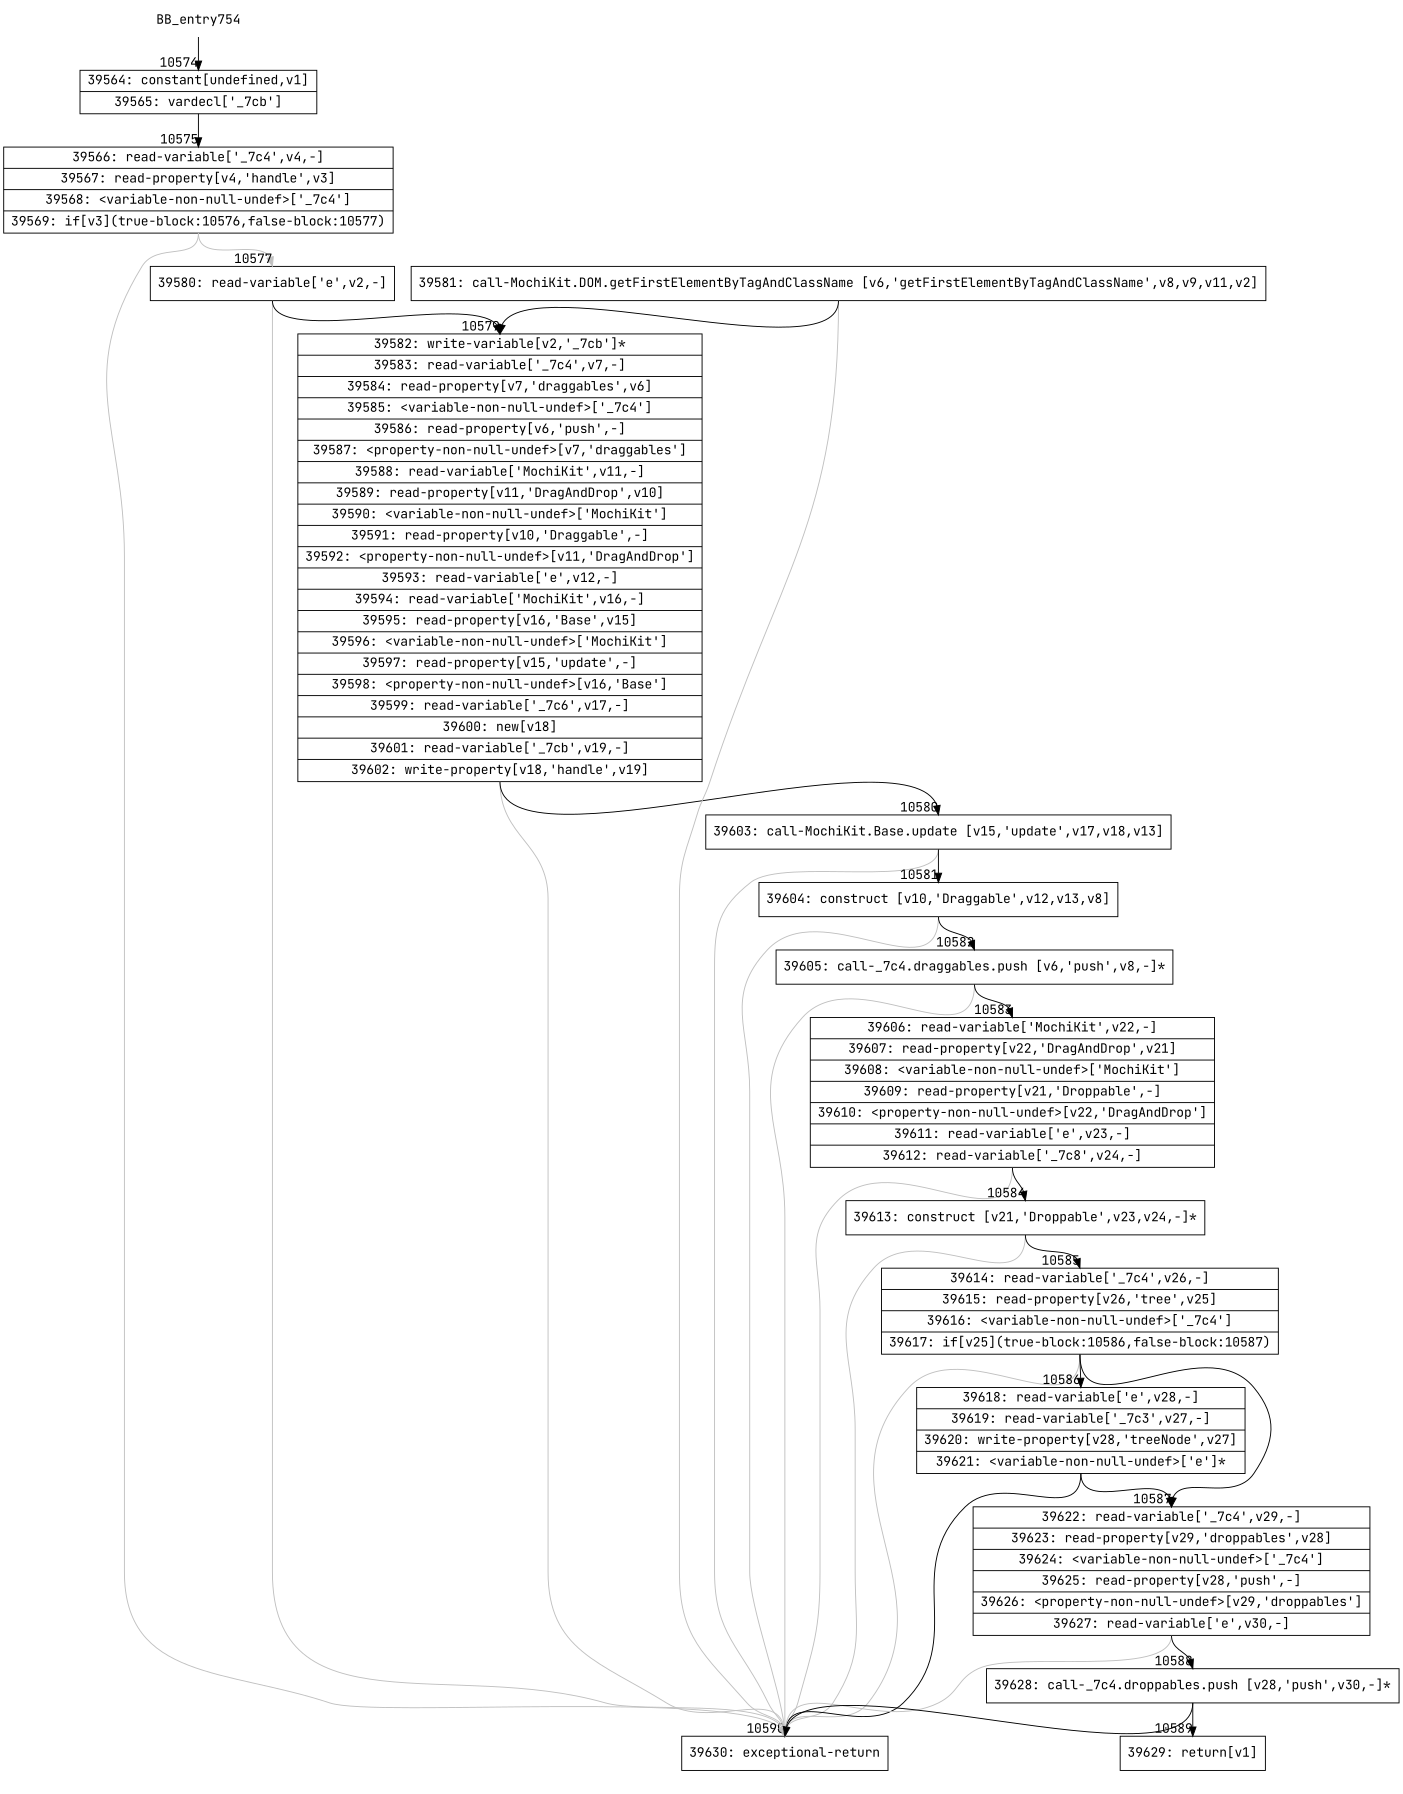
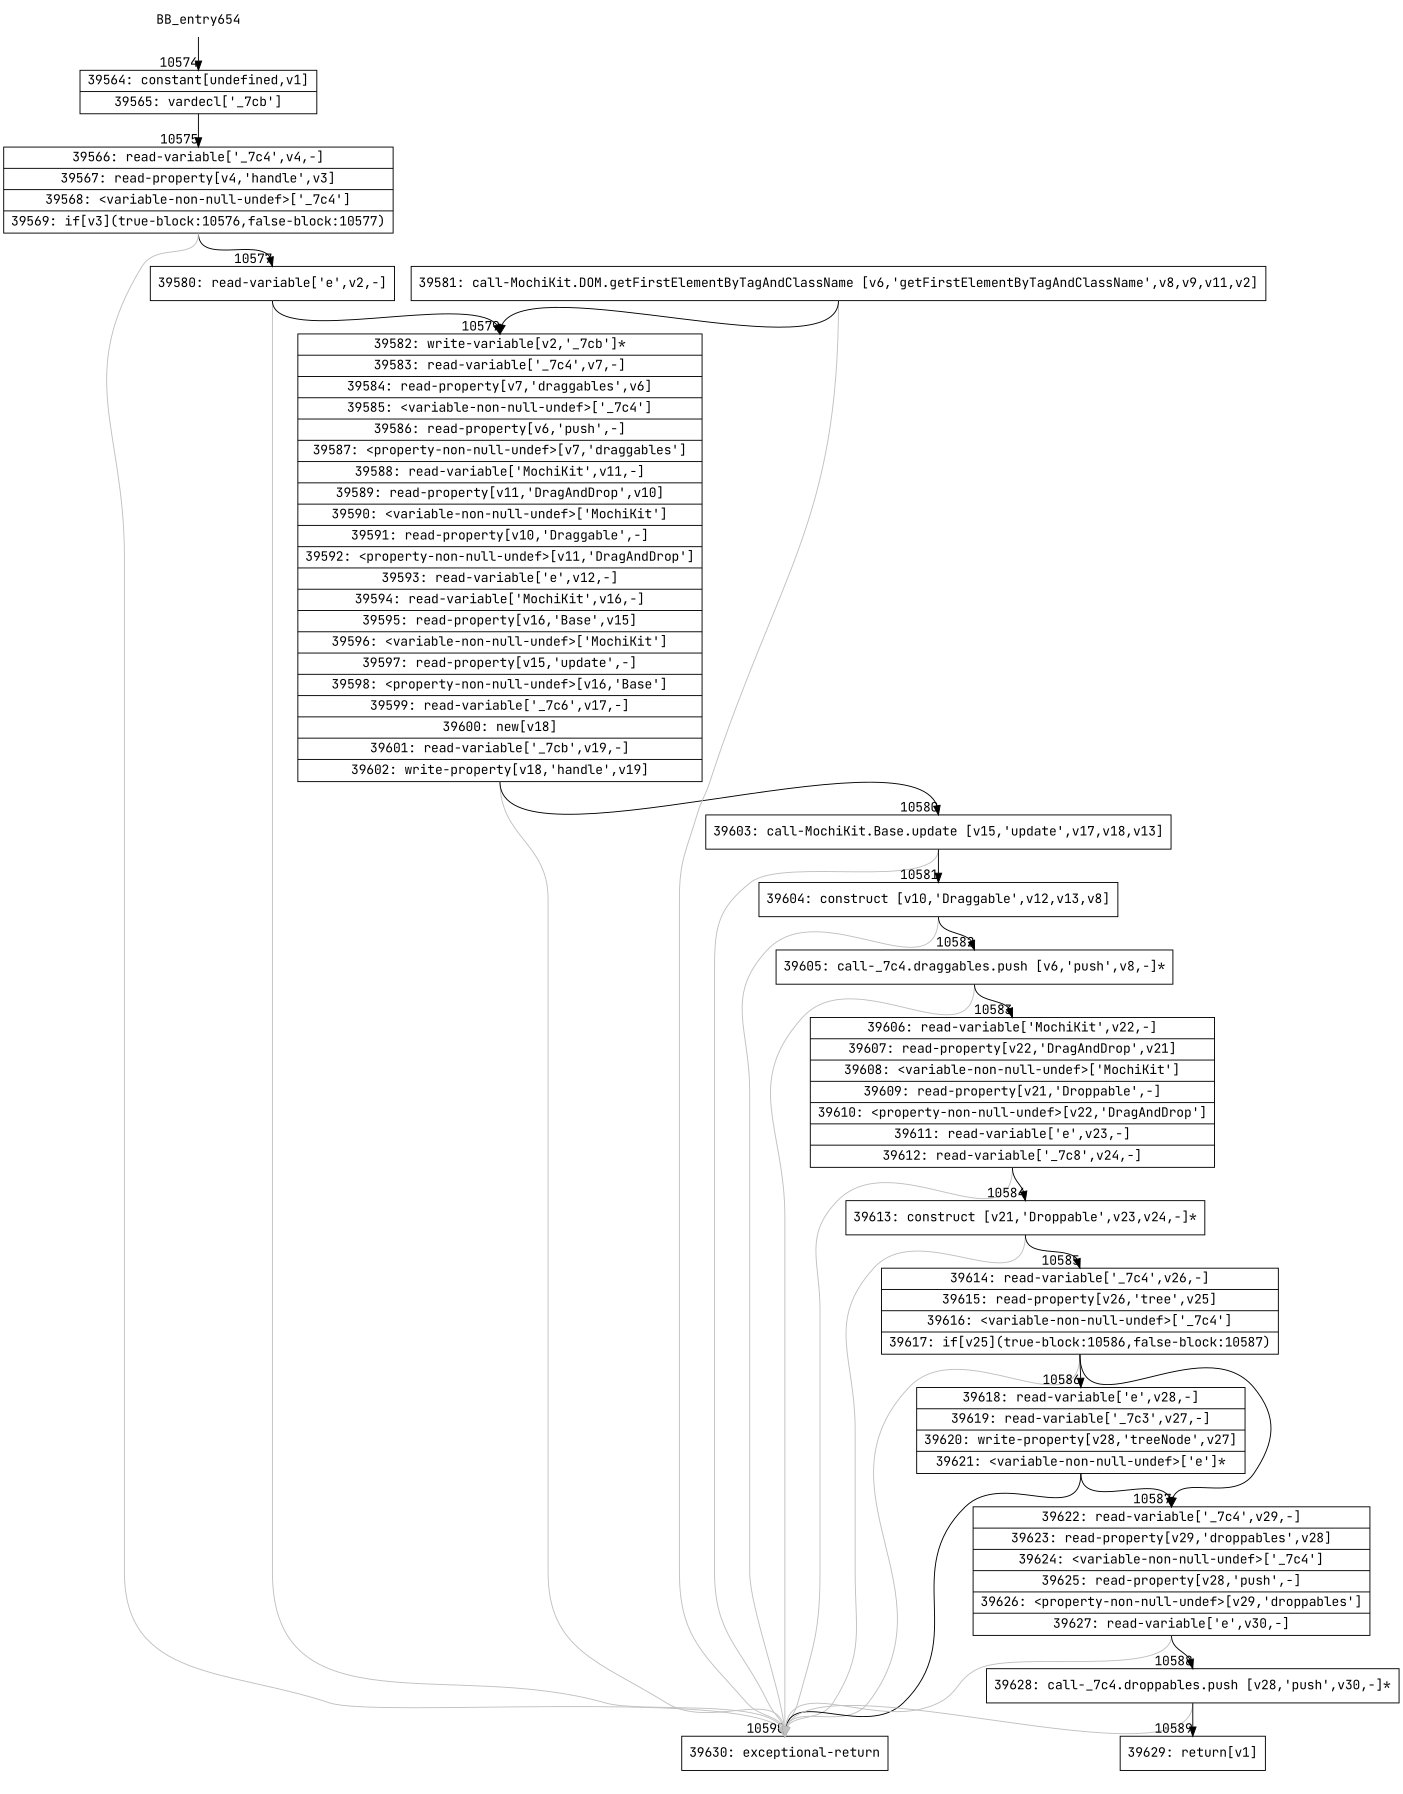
  digraph {
    fontname="JetBrains Mono"
    rankdir=TD
    node [fontname="JetBrains Mono" shape=record]
    edge [fontname="JetBrains Mono" headport=n tailport=s]
-   BB_entry754 [shape=none]
+   BB_entry754 [shape=none label=BB_entry654]
    n2 [label="{39564: constant[undefined,v1]|39565: vardecl['_7cb']}"]
    n3 [label="{39566: read-variable['_7c4',v4,-]|39567: read-property[v4,'handle',v3]|39568: \<variable-non-null-undef\>['_7c4']|39569: if[v3](true-block:10576,false-block:10577)}"]
    n4 [label="{39580: read-variable['e',v2,-]}"]
    n5 [label="{39630: exceptional-return}"]
    n6 [label="{39582: write-variable[v2,'_7cb']*|39583: read-variable['_7c4',v7,-]|39584: read-property[v7,'draggables',v6]|39585: \<variable-non-null-undef\>['_7c4']|39586: read-property[v6,'push',-]|39587: \<property-non-null-undef\>[v7,'draggables']|39588: read-variable['MochiKit',v11,-]|39589: read-property[v11,'DragAndDrop',v10]|39590: \<variable-non-null-undef\>['MochiKit']|39591: read-property[v10,'Draggable',-]|39592: \<property-non-null-undef\>[v11,'DragAndDrop']|39593: read-variable['e',v12,-]|39594: read-variable['MochiKit',v16,-]|39595: read-property[v16,'Base',v15]|39596: \<variable-non-null-undef\>['MochiKit']|39597: read-property[v15,'update',-]|39598: \<property-non-null-undef\>[v16,'Base']|39599: read-variable['_7c6',v17,-]|39600: new[v18]|39601: read-variable['_7cb',v19,-]|39602: write-property[v18,'handle',v19]}"]
    n7 [label="{39581: call-MochiKit.DOM.getFirstElementByTagAndClassName [v6,'getFirstElementByTagAndClassName',v8,v9,v11,v2]}"]
    n8 [label="{39603: call-MochiKit.Base.update [v15,'update',v17,v18,v13]}"]
    n9 [label="{39604: construct [v10,'Draggable',v12,v13,v8]}"]
    n10 [label="{39605: call-_7c4.draggables.push [v6,'push',v8,-]*}"]
    n11 [label="{39606: read-variable['MochiKit',v22,-]|39607: read-property[v22,'DragAndDrop',v21]|39608: \<variable-non-null-undef\>['MochiKit']|39609: read-property[v21,'Droppable',-]|39610: \<property-non-null-undef\>[v22,'DragAndDrop']|39611: read-variable['e',v23,-]|39612: read-variable['_7c8',v24,-]}"]
    n12 [label="{39613: construct [v21,'Droppable',v23,v24,-]*}"]
    n13 [label="{39614: read-variable['_7c4',v26,-]|39615: read-property[v26,'tree',v25]|39616: \<variable-non-null-undef\>['_7c4']|39617: if[v25](true-block:10586,false-block:10587)}"]
    n14 [label="{39618: read-variable['e',v28,-]|39619: read-variable['_7c3',v27,-]|39620: write-property[v28,'treeNode',v27]|39621: \<variable-non-null-undef\>['e']*}"]
    n15 [label="{39622: read-variable['_7c4',v29,-]|39623: read-property[v29,'droppables',v28]|39624: \<variable-non-null-undef\>['_7c4']|39625: read-property[v28,'push',-]|39626: \<property-non-null-undef\>[v29,'droppables']|39627: read-variable['e',v30,-]}"]
    n16 [label="{39628: call-_7c4.droppables.push [v28,'push',v30,-]*}"]
    n17 [label="{39629: return[v1]}"]
    BB_entry754 -> n2 [headlabel="    10574"]
    n2 -> n3 [headlabel="      10575"]
-   n3 -> n4 [headlabel="      10577" color=gray]
+   n3 -> n4 [headlabel="      10577"]
    n3 -> n5 [color=gray headlabel="      10590"]
    n4 -> n5 [color=gray]
    n4 -> n6 [headlabel="      10579"]
    n6 -> n5 [color=gray]
    n6 -> n8 [headlabel="      10580"]
    n7 -> n5 [color=gray]
    n7 -> n6
    n8 -> n5 [color=gray]
    n8 -> n9 [headlabel="      10581"]
    n9 -> n5 [color=gray]
    n9 -> n10 [headlabel="      10582"]
    n10 -> n5 [color=gray]
    n10 -> n11 [headlabel="      10583"]
    n11 -> n5 [color=gray]
    n11 -> n12 [headlabel="      10584"]
    n12 -> n5 [color=gray]
    n12 -> n13 [headlabel="      10585"]
    n13 -> n5 [color=gray]
    n13 -> n14 [headlabel="      10586"]
    n13 -> n15 [headlabel="      10587"]
    n14 -> n5 [color=black]
    n14 -> n15
    n15 -> n5 [color=gray]
    n15 -> n16 [headlabel="      10588"]
-   n16 -> n5 [color=black]
+   n16 -> n5 [color=gray]
    n16 -> n17 [headlabel="      10589"]
  }
